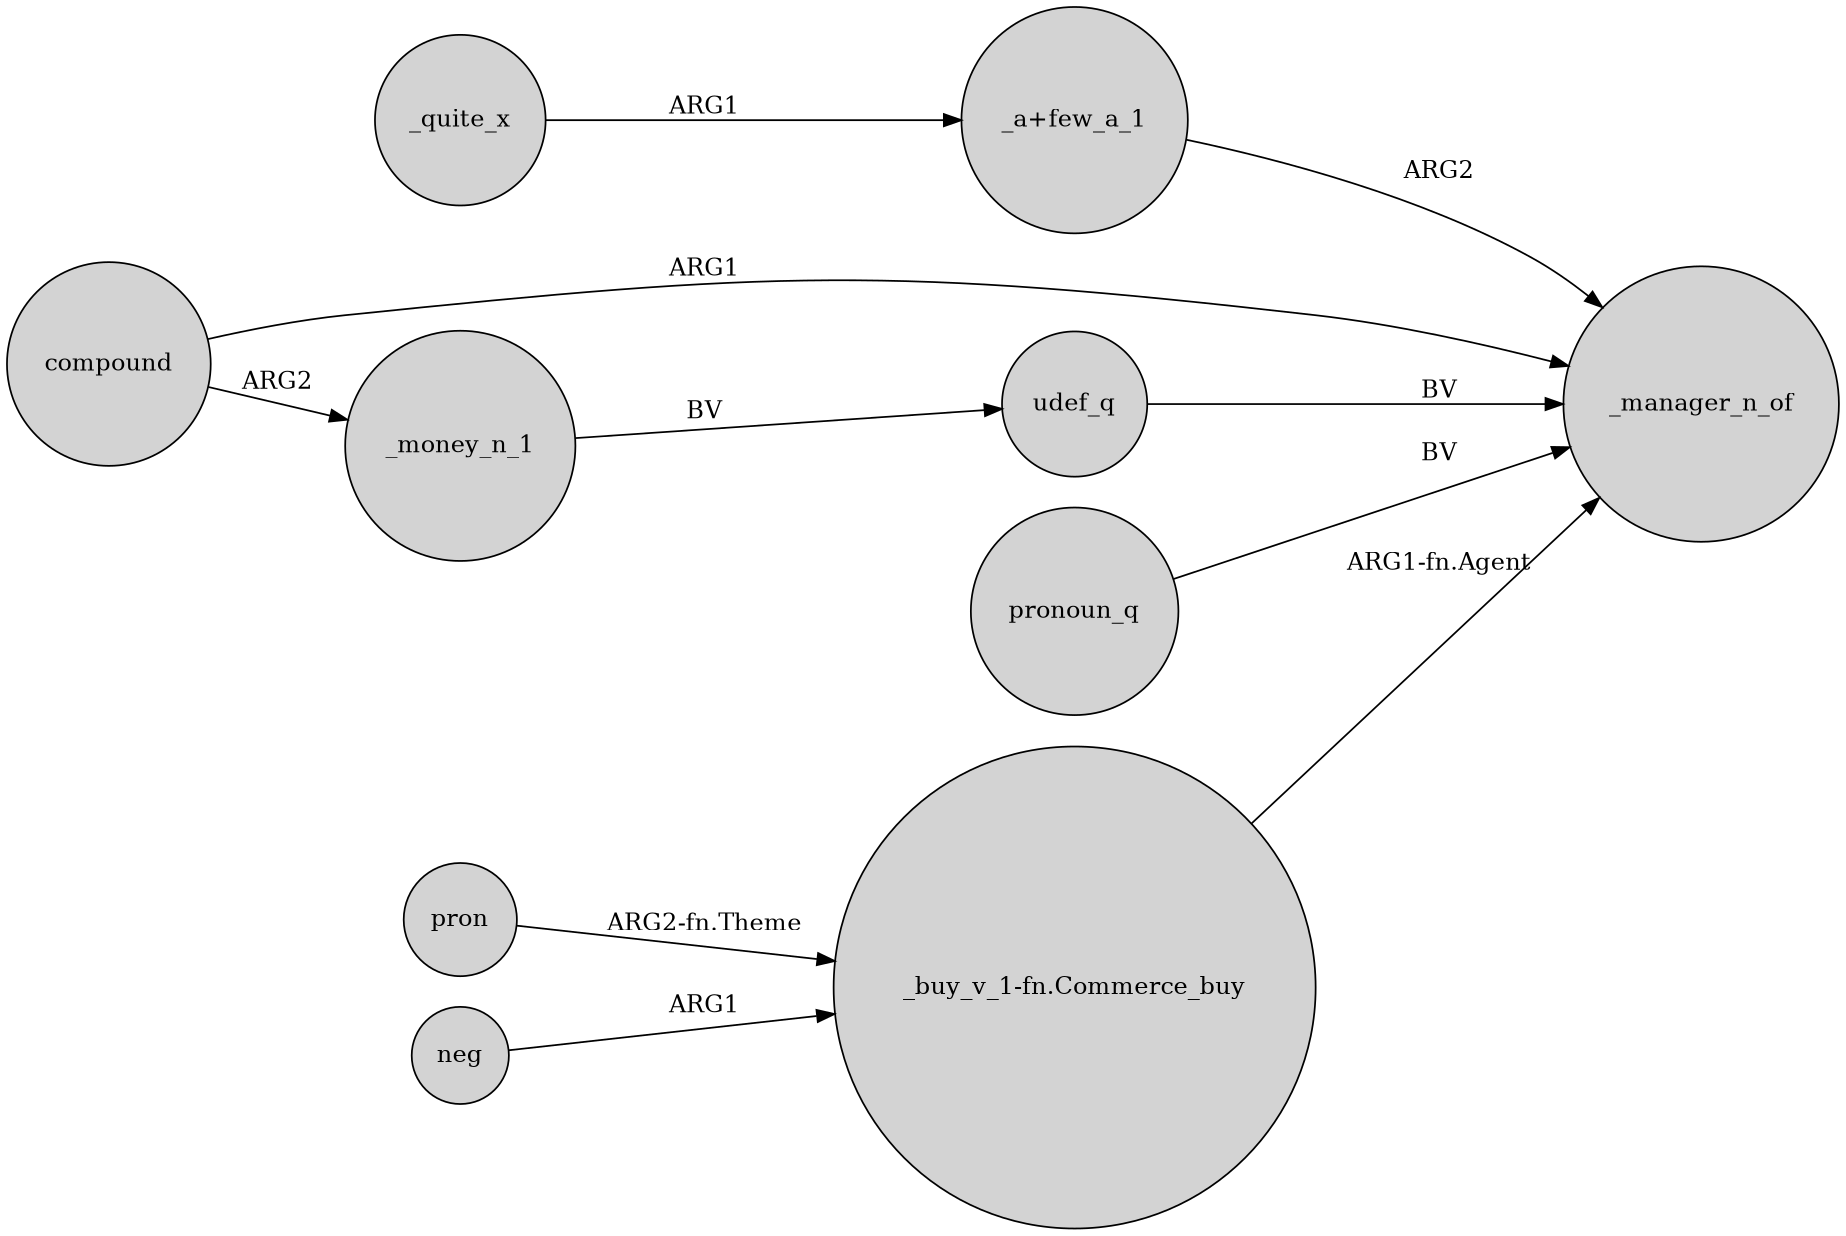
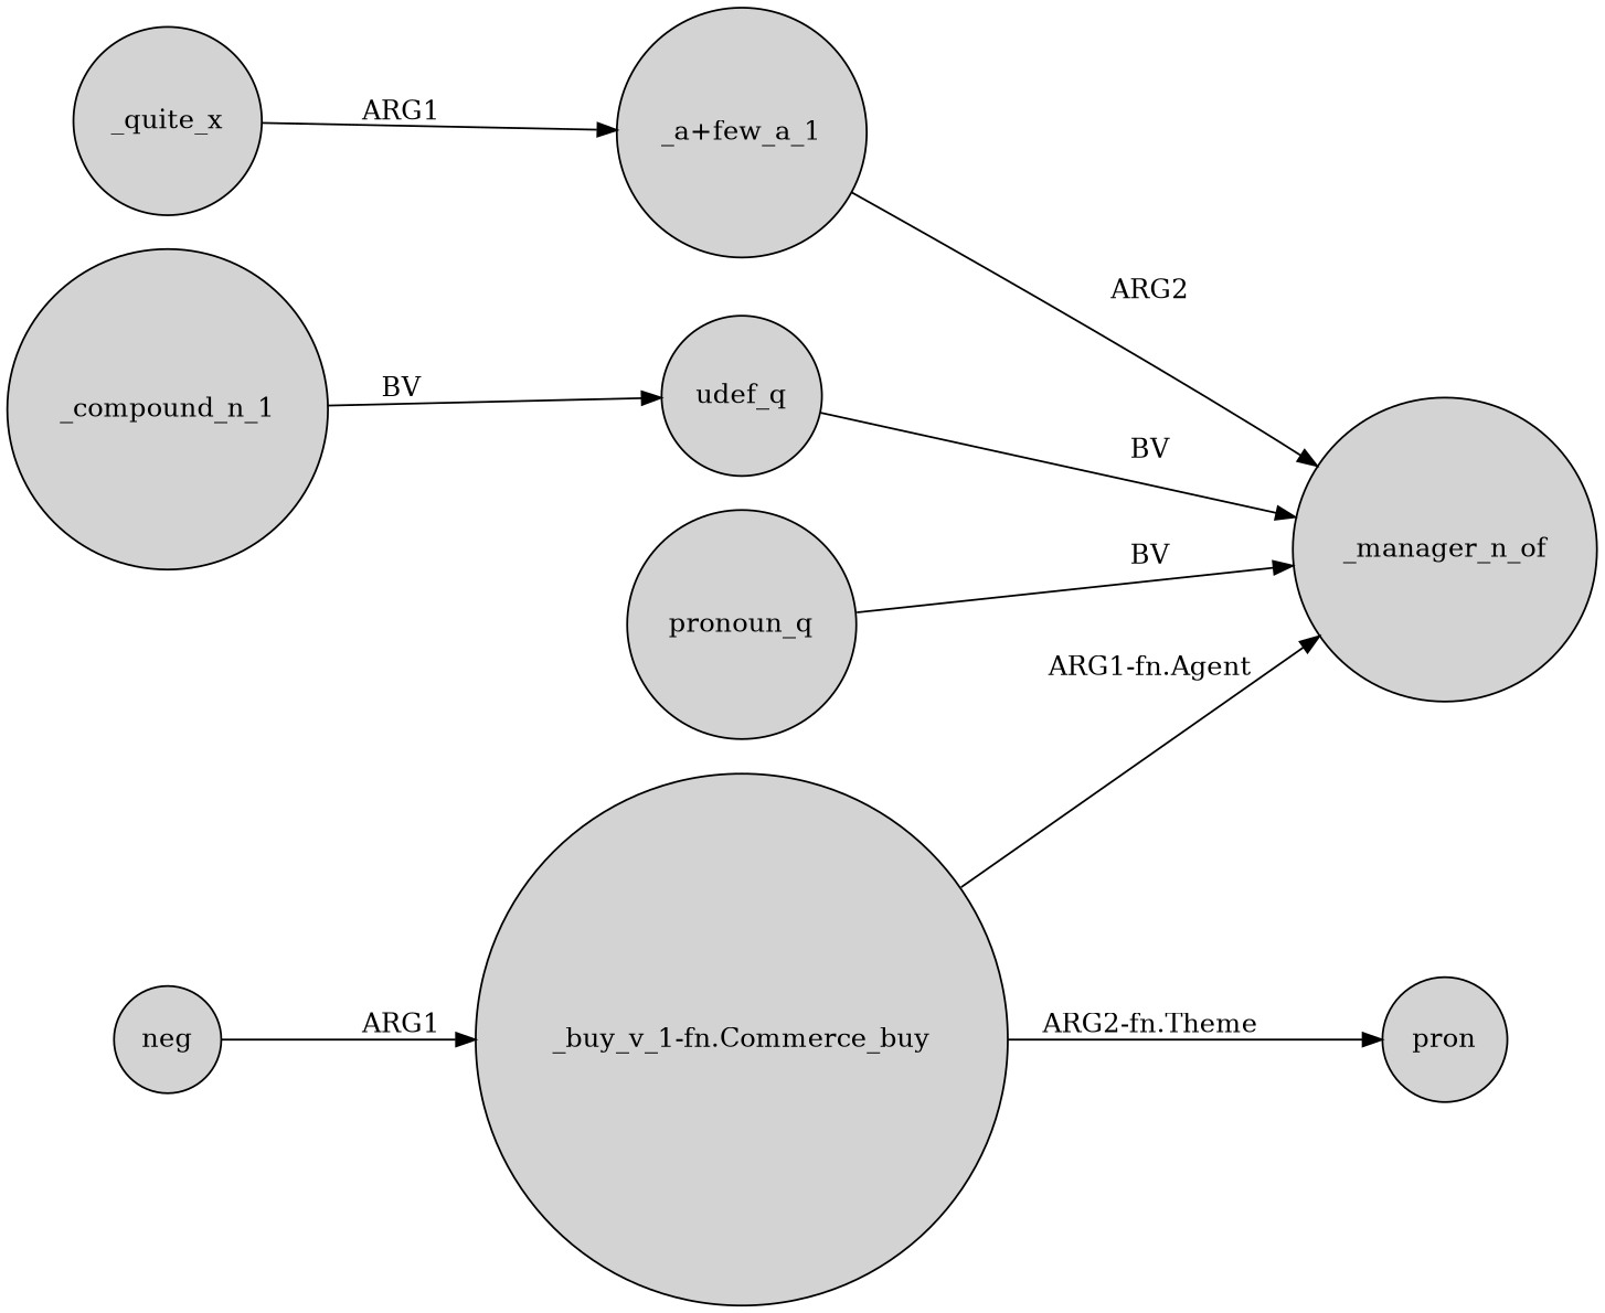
  digraph {
    rankdir=LR
    node [shape=circle style=filled]
    _quite_x
    "_a+few_a_1"
    _manager_n_of
    udef_q
-   _money_n_1
-   compound
+   _money_n_1 [label=_compound_n_1]
    pronoun_q
    "_buy_v_1-fn.Commerce_buy"
    pron
    neg
    _quite_x -> "_a+few_a_1" [label=ARG1]
    "_a+few_a_1" -> _manager_n_of [label=ARG2]
    udef_q -> _manager_n_of [label=BV]
    _money_n_1 -> udef_q [label=BV]
-   compound -> _manager_n_of [label=ARG1]
-   compound -> _money_n_1 [label=ARG2]
    pronoun_q -> _manager_n_of [label=BV]
    "_buy_v_1-fn.Commerce_buy" -> _manager_n_of [label="ARG1-fn.Agent"]
-   pron -> "_buy_v_1-fn.Commerce_buy" [label="ARG2-fn.Theme"]
+   "_buy_v_1-fn.Commerce_buy" -> pron [label="ARG2-fn.Theme"]
    neg -> "_buy_v_1-fn.Commerce_buy" [label=ARG1]
  }
